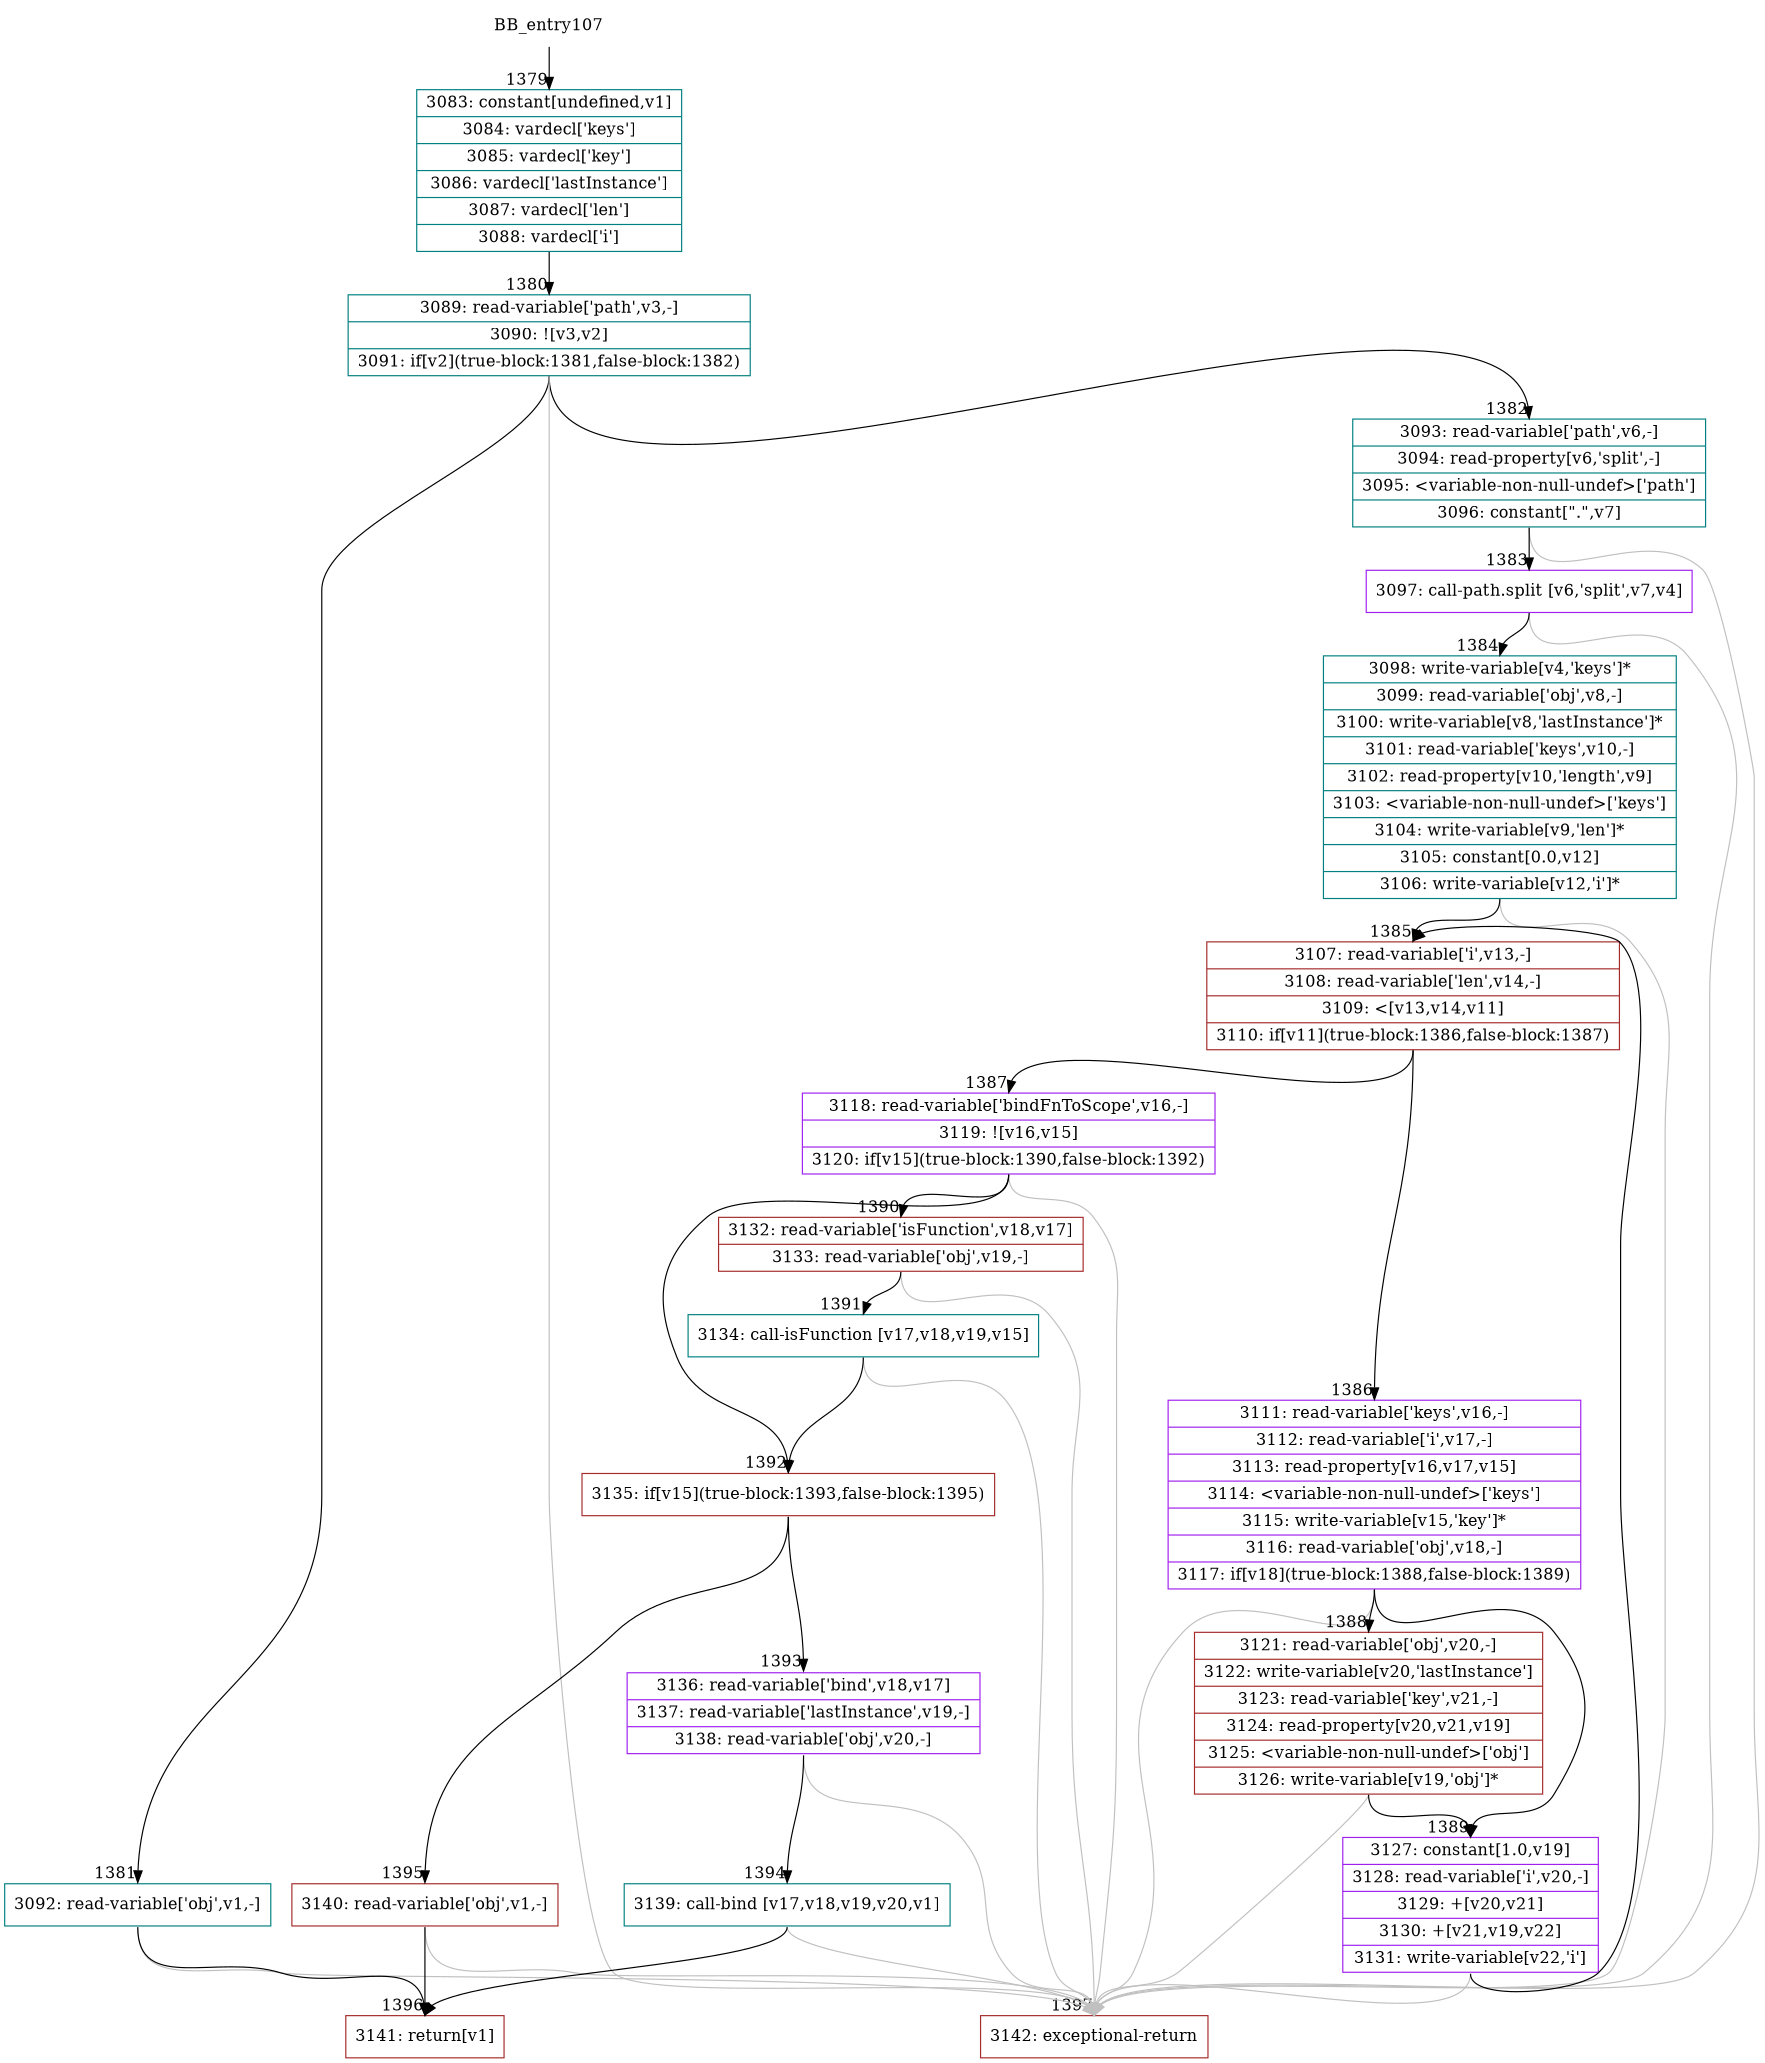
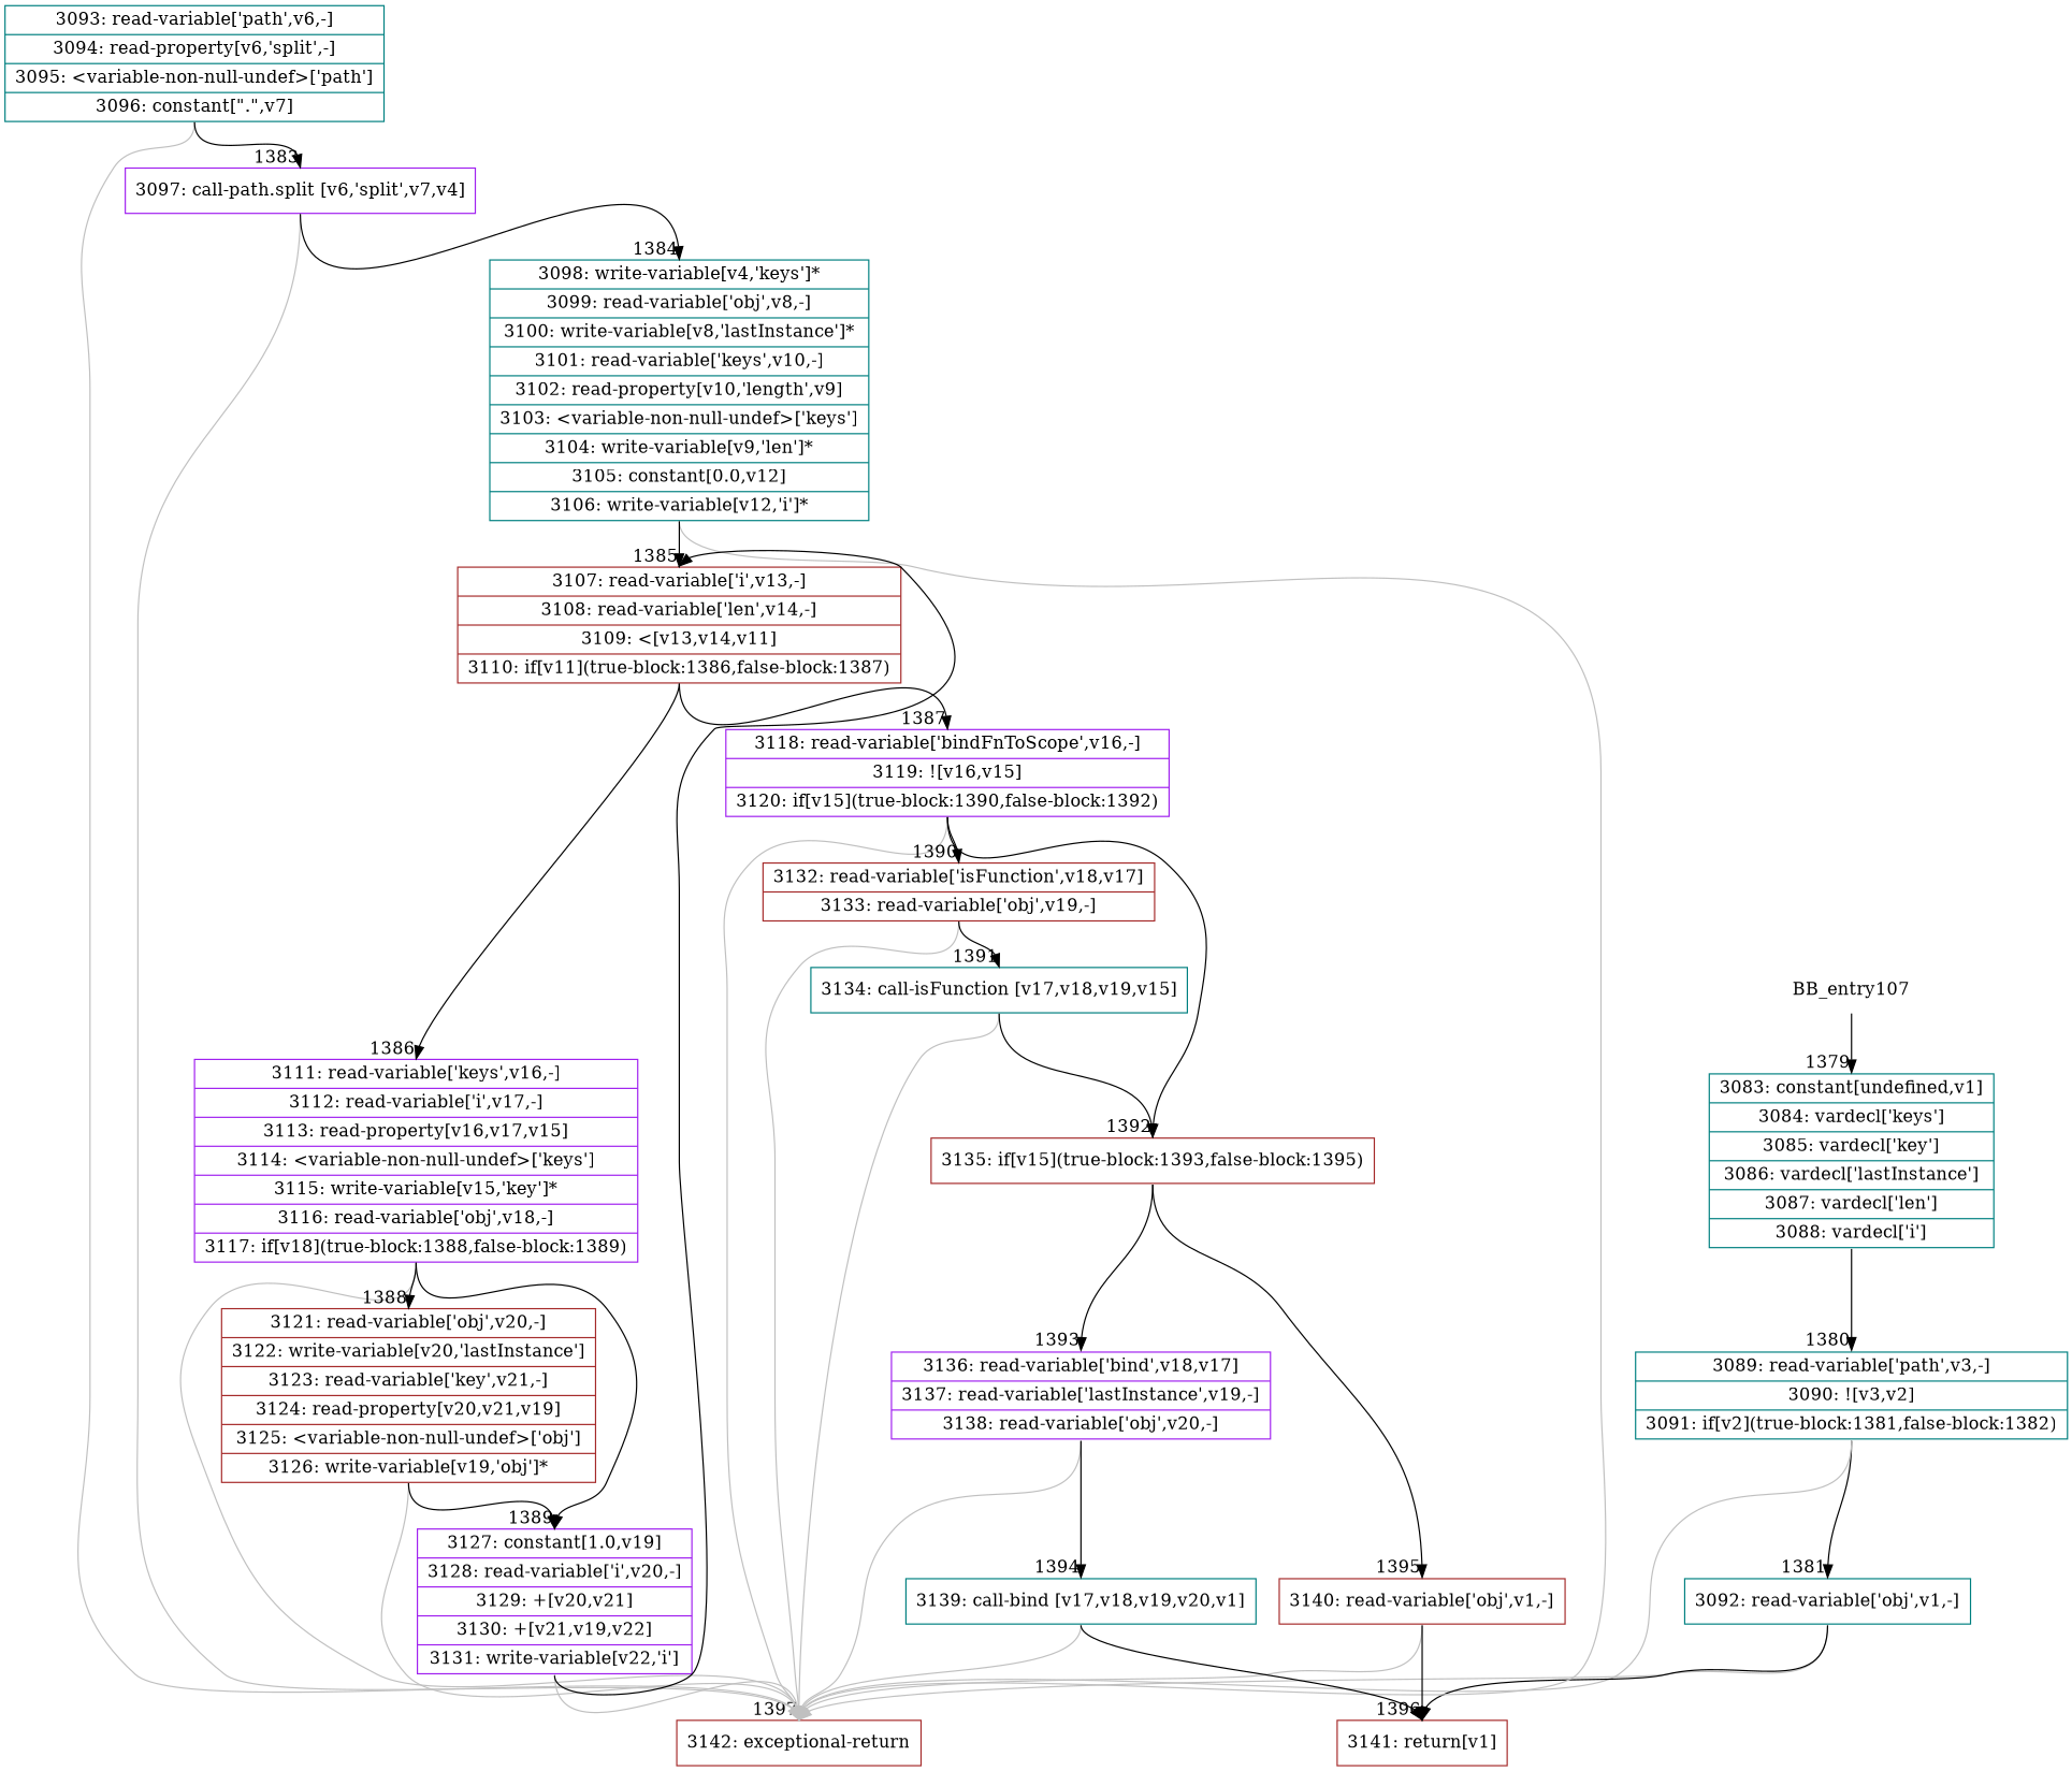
  digraph {
    rankdir=TD
    node [color=teal shape=record]
    edge [headport=n tailport=s]
    n1 [color=purple label=BB_entry107 shape=none]
    n2 [label="{3083: constant[undefined,v1]|3084: vardecl['keys']|3085: vardecl['key']|3086: vardecl['lastInstance']|3087: vardecl['len']|3088: vardecl['i']}"]
    n3 [label="{3089: read-variable['path',v3,-]|3090: ![v3,v2]|3091: if[v2](true-block:1381,false-block:1382)}"]
    n4 [label="{3092: read-variable['obj',v1,-]}"]
    n5 [label="{3093: read-variable['path',v6,-]|3094: read-property[v6,'split',-]|3095: \<variable-non-null-undef\>['path']|3096: constant[\".\",v7]}"]
    n6 [color=brown label="{3142: exceptional-return}"]
    n7 [color=brown label="{3141: return[v1]}"]
    n8 [color=purple label="{3097: call-path.split [v6,'split',v7,v4]}"]
    n9 [label="{3098: write-variable[v4,'keys']*|3099: read-variable['obj',v8,-]|3100: write-variable[v8,'lastInstance']*|3101: read-variable['keys',v10,-]|3102: read-property[v10,'length',v9]|3103: \<variable-non-null-undef\>['keys']|3104: write-variable[v9,'len']*|3105: constant[0.0,v12]|3106: write-variable[v12,'i']*}"]
    n10 [color=brown label="{3107: read-variable['i',v13,-]|3108: read-variable['len',v14,-]|3109: \<[v13,v14,v11]|3110: if[v11](true-block:1386,false-block:1387)}"]
    n11 [color=purple label="{3111: read-variable['keys',v16,-]|3112: read-variable['i',v17,-]|3113: read-property[v16,v17,v15]|3114: \<variable-non-null-undef\>['keys']|3115: write-variable[v15,'key']*|3116: read-variable['obj',v18,-]|3117: if[v18](true-block:1388,false-block:1389)}"]
    n12 [color=purple label="{3118: read-variable['bindFnToScope',v16,-]|3119: ![v16,v15]|3120: if[v15](true-block:1390,false-block:1392)}"]
    n13 [color=brown label="{3121: read-variable['obj',v20,-]|3122: write-variable[v20,'lastInstance']|3123: read-variable['key',v21,-]|3124: read-property[v20,v21,v19]|3125: \<variable-non-null-undef\>['obj']|3126: write-variable[v19,'obj']*}"]
    n14 [color=purple label="{3127: constant[1.0,v19]|3128: read-variable['i',v20,-]|3129: +[v20,v21]|3130: +[v21,v19,v22]|3131: write-variable[v22,'i']}"]
    n15 [color=brown label="{3135: if[v15](true-block:1393,false-block:1395)}"]
    n16 [color=brown label="{3132: read-variable['isFunction',v18,v17]|3133: read-variable['obj',v19,-]}"]
    n17 [color=purple label="{3136: read-variable['bind',v18,v17]|3137: read-variable['lastInstance',v19,-]|3138: read-variable['obj',v20,-]}"]
    n18 [color=brown label="{3140: read-variable['obj',v1,-]}"]
    n19 [label="{3134: call-isFunction [v17,v18,v19,v15]}"]
    n20 [label="{3139: call-bind [v17,v18,v19,v20,v1]}"]
    n1 -> n2 [headlabel="    1379"]
    n2 -> n3 [headlabel="      1380"]
    n3 -> n4 [headlabel="      1381"]
-   n3 -> n5 [headlabel="      1382"]
    n3 -> n6 [color=gray headlabel="      1397"]
    n4 -> n6 [color=gray]
    n4 -> n7 [headlabel="      1396"]
    n5 -> n6 [color=gray]
    n5 -> n8 [headlabel="      1383"]
    n8 -> n6 [color=gray]
    n8 -> n9 [headlabel="      1384"]
    n9 -> n6 [color=gray]
    n9 -> n10 [headlabel="      1385"]
    n10 -> n11 [headlabel="      1386"]
    n10 -> n12 [headlabel="      1387"]
    n11 -> n6 [color=gray]
    n11 -> n13 [headlabel="      1388"]
    n11 -> n14 [headlabel="      1389"]
    n12 -> n6 [color=gray]
    n12 -> n15 [headlabel="      1392"]
    n12 -> n16 [headlabel="      1390"]
    n13 -> n6 [color=gray]
    n13 -> n14
    n14 -> n6 [color=gray]
    n14 -> n10
    n15 -> n17 [headlabel="      1393"]
    n15 -> n18 [headlabel="      1395"]
    n16 -> n6 [color=gray]
    n16 -> n19 [headlabel="      1391"]
    n17 -> n6 [color=gray]
    n17 -> n20 [headlabel="      1394"]
    n18 -> n6 [color=gray]
    n18 -> n7
    n19 -> n6 [color=gray]
    n19 -> n15
    n20 -> n6 [color=gray]
    n20 -> n7
  }
